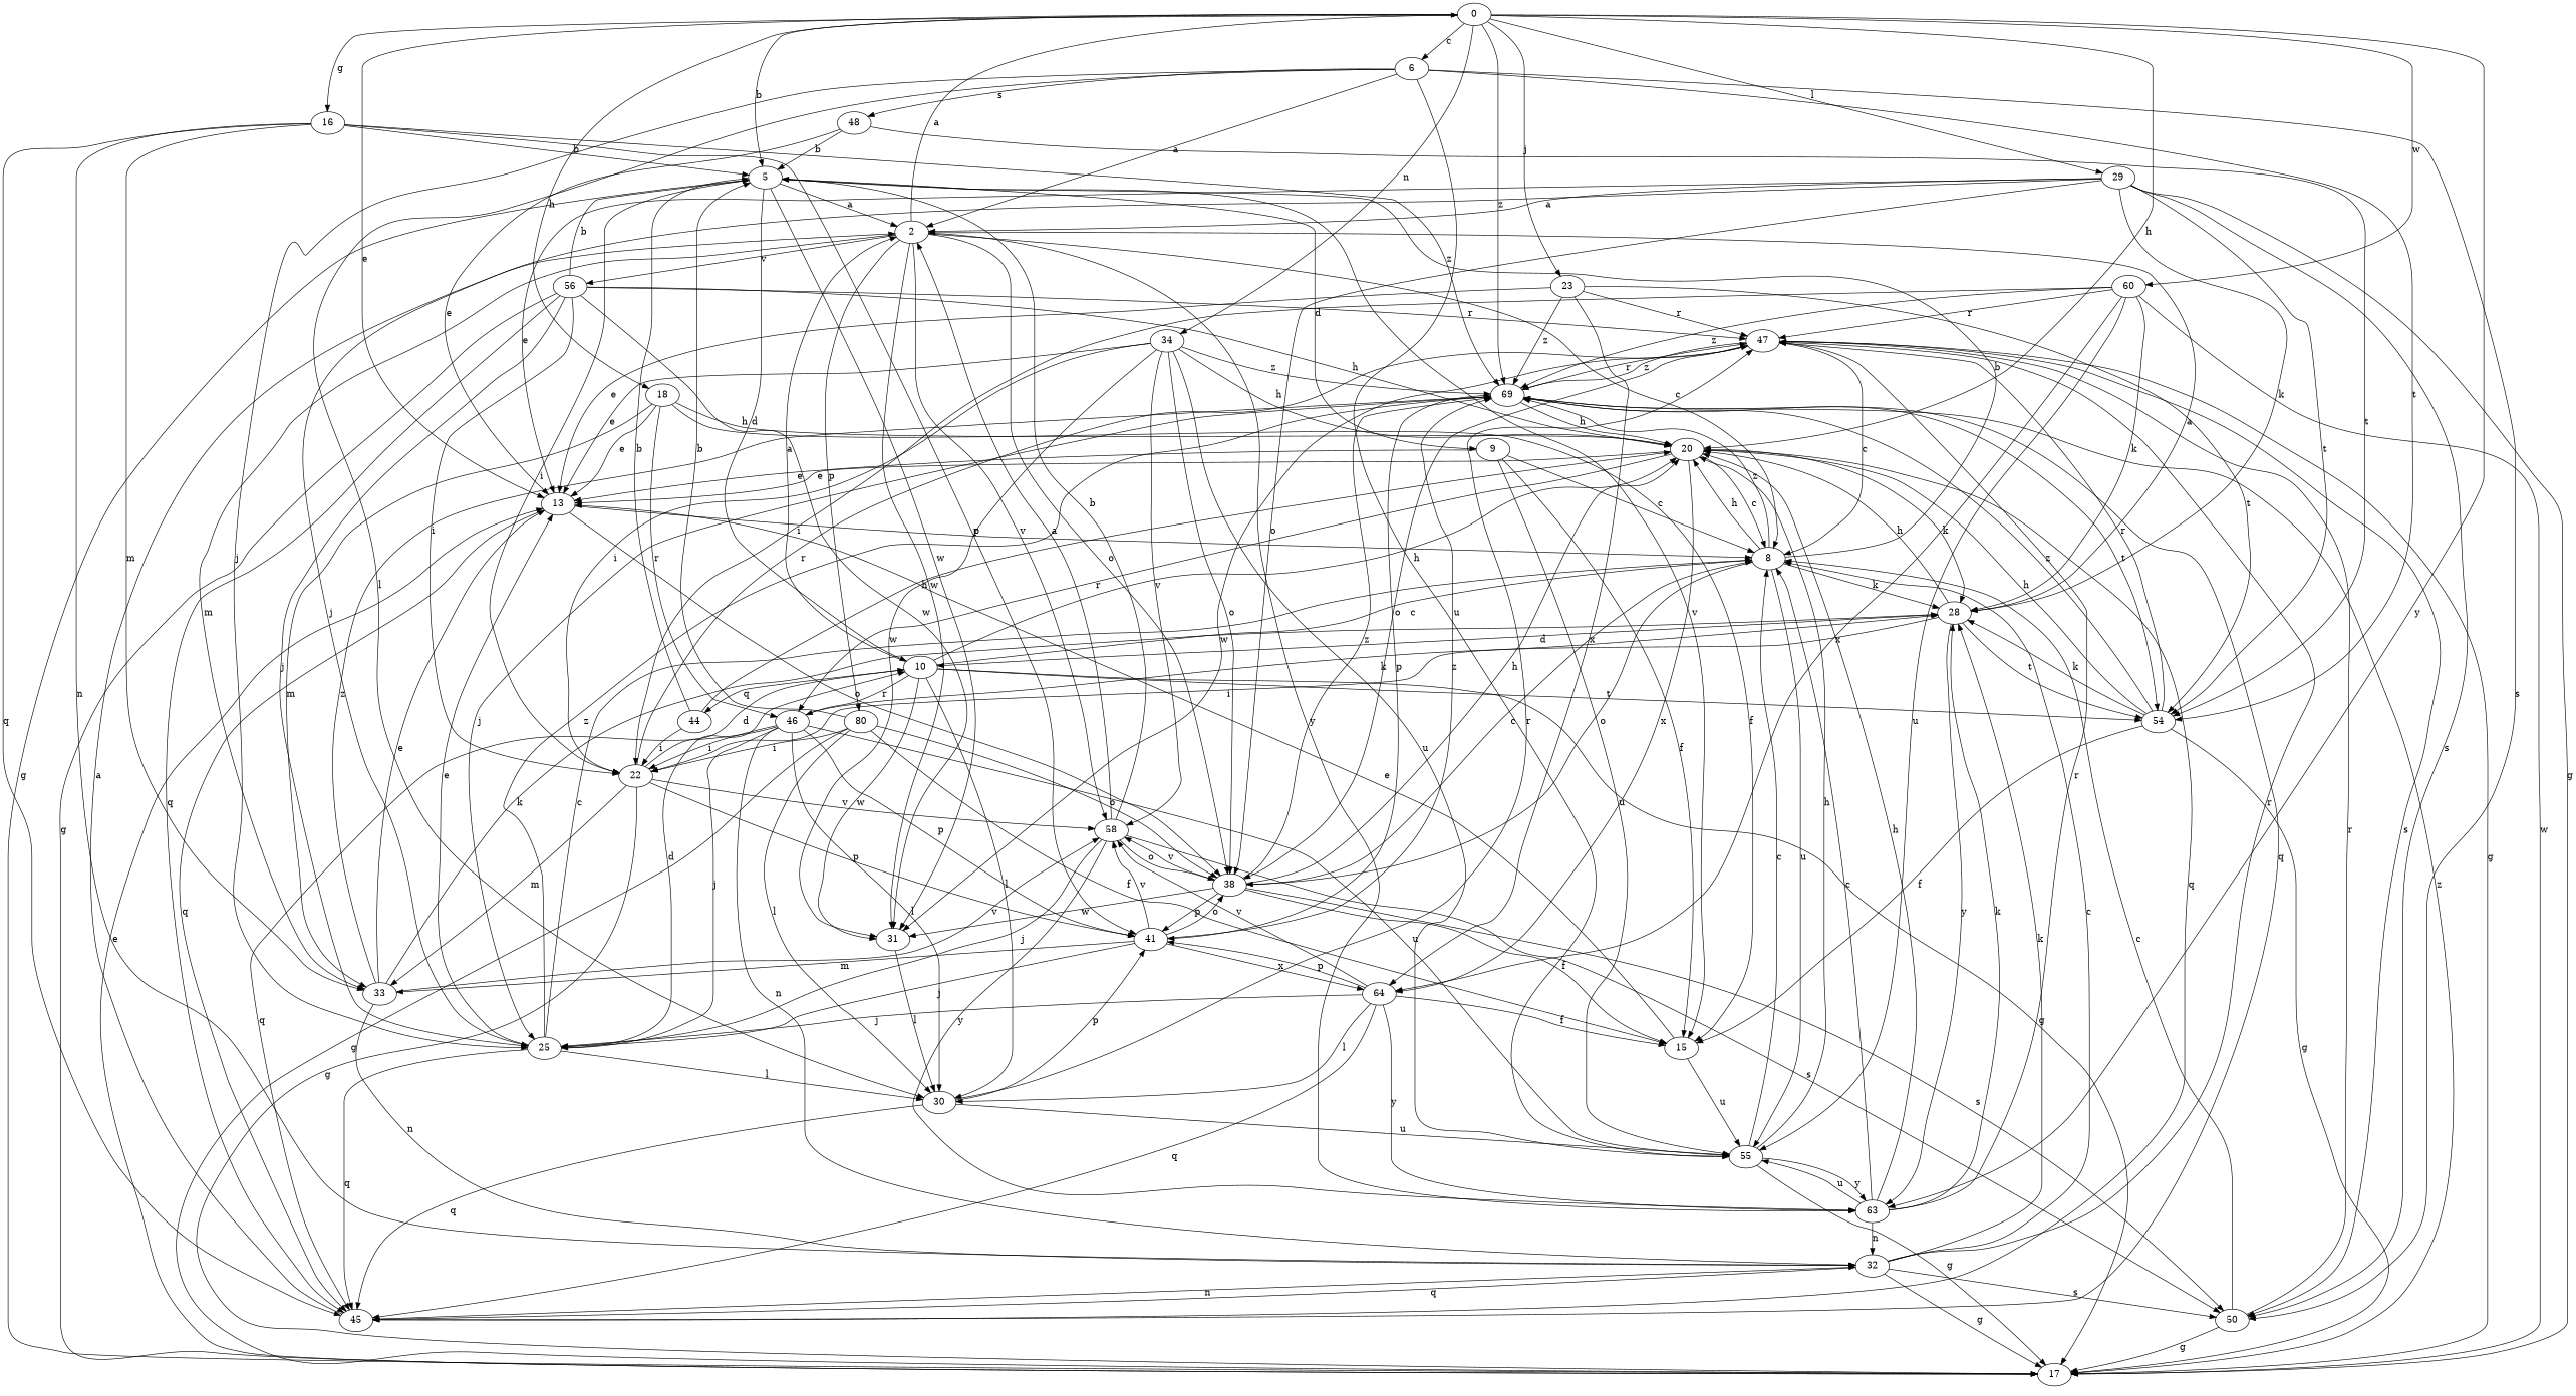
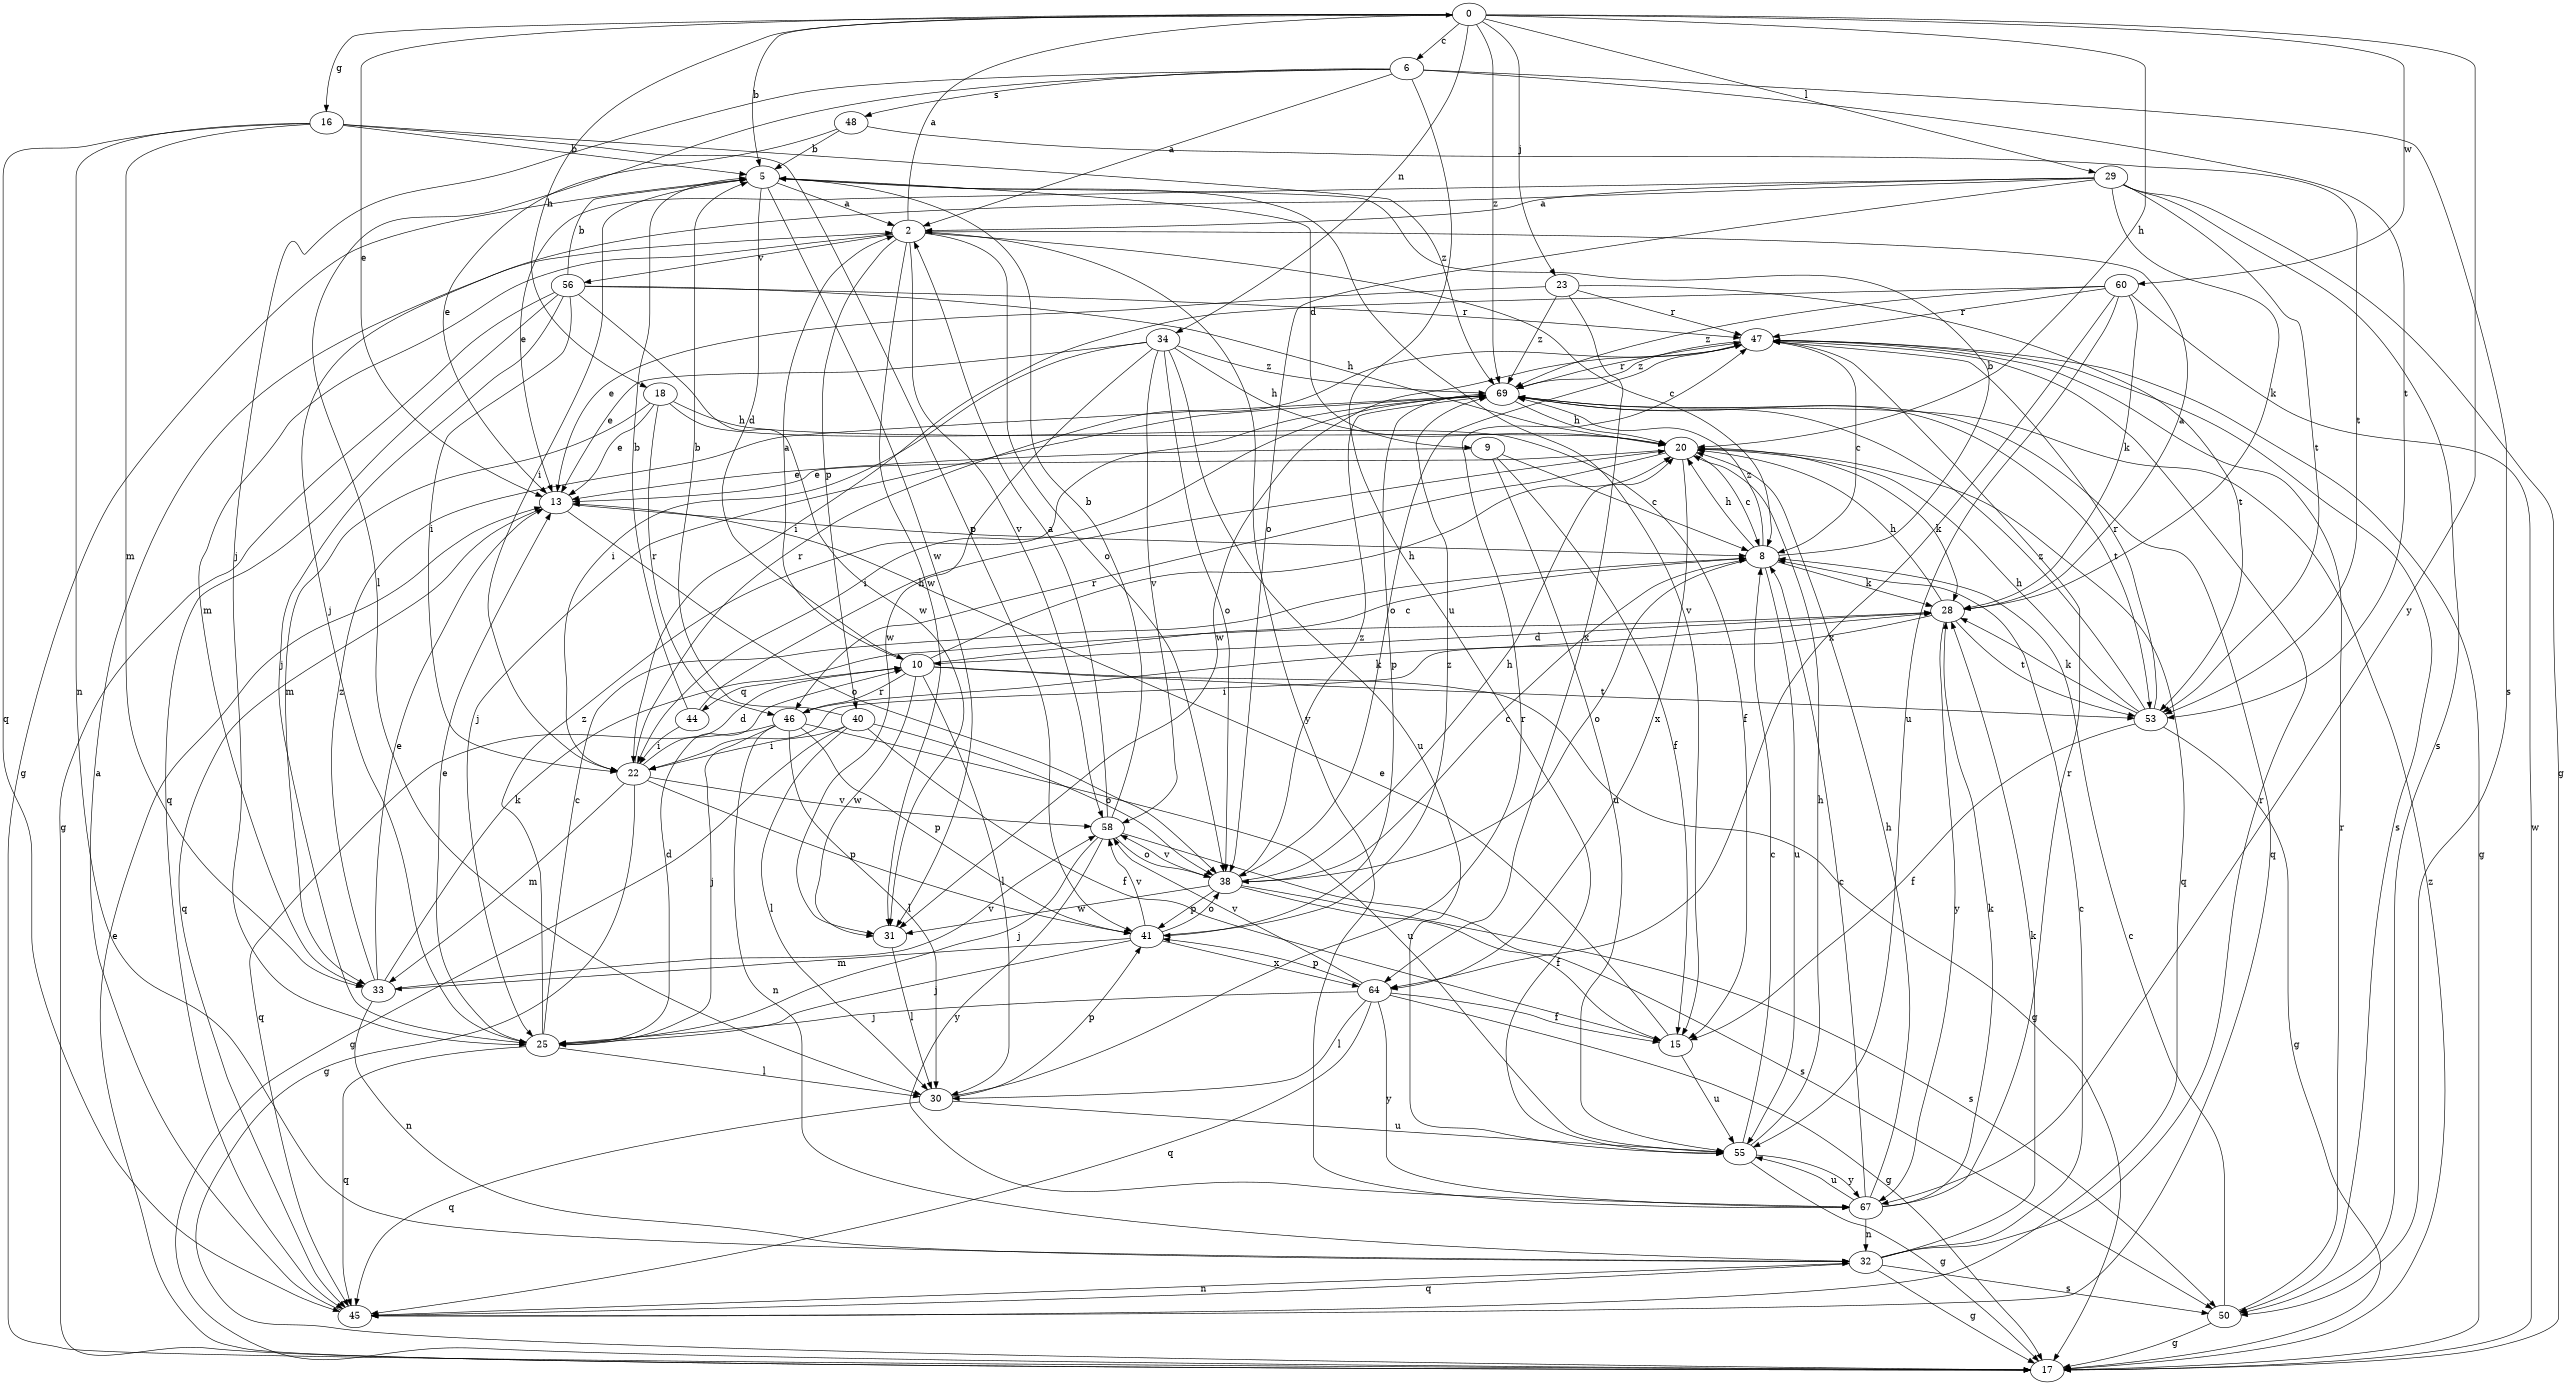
  strict digraph {
    0
    5
    6
    13
    16
    18
    20
    23
    29
    34
    60
-   67 [label=63]
+   67
    69
    2
    n15 [label=31]
    9
    10
    15
    17
    22
    25
    30
    48
    50
-   53 [label=54]
+   53
    55
    8
    38
    45
    33
    n31 [label=32]
    41
    46
    28
    64
    47
    58
-   40 [label=80]
+   40
    56
    44
    0 -> 5 [label=b]
    0 -> 6 [label=c]
    0 -> 13 [label=e]
    0 -> 16 [label=g]
    0 -> 18 [label=h]
    0 -> 20 [label=h]
    0 -> 23 [label=j]
    0 -> 29 [label=l]
    0 -> 34 [label=n]
    0 -> 60 [label=w]
    0 -> 67 [label=y]
    0 -> 69 [label=z]
    5 -> 2 [label=a]
    5 -> n15 [label=w]
    5 -> 9 [label=d]
    5 -> 10 [label=d]
    5 -> 15 [label=v]
    5 -> 17 [label=g]
    5 -> 22 [label=i]
    6 -> 2 [label=a]
    6 -> 25 [label=j]
    6 -> 30 [label=l]
    6 -> 48 [label=s]
    6 -> 50 [label=s]
    6 -> 53 [label=t]
    6 -> 55 [label=u]
    13 -> 8 [label=c]
    13 -> 38 [label=o]
    13 -> 45 [label=q]
    16 -> 5 [label=b]
    16 -> 69 [label=z]
    16 -> 45 [label=q]
    16 -> 33 [label=m]
    16 -> n31 [label=n]
    16 -> 41 [label=p]
    18 -> 13 [label=e]
    18 -> 20 [label=h]
    18 -> 15 [label=f]
    18 -> 33 [label=m]
    18 -> 46 [label=r]
    20 -> 13 [label=e]
    20 -> 8 [label=c]
    20 -> 45 [label=q]
    20 -> 46 [label=r]
    20 -> 28 [label=k]
    20 -> 64 [label=x]
    23 -> 13 [label=e]
    23 -> 69 [label=z]
    23 -> 53 [label=t]
    23 -> 64 [label=x]
    23 -> 47 [label=r]
    29 -> 13 [label=e]
    29 -> 2 [label=a]
    29 -> 17 [label=g]
    29 -> 25 [label=j]
    29 -> 50 [label=s]
    29 -> 53 [label=t]
    29 -> 38 [label=o]
    29 -> 28 [label=k]
    34 -> 13 [label=e]
    34 -> 20 [label=h]
    34 -> 69 [label=z]
    34 -> n15 [label=w]
    34 -> 22 [label=i]
    34 -> 55 [label=u]
    34 -> 38 [label=o]
    34 -> 58 [label=v]
    60 -> 69 [label=z]
    60 -> 17 [label=w]
    60 -> 22 [label=i]
    60 -> 55 [label=u]
    60 -> 28 [label=k]
    60 -> 64 [label=x]
    60 -> 47 [label=r]
    67 -> 20 [label=h]
    67 -> 55 [label=u]
    67 -> 8 [label=c]
    67 -> n31 [label=n]
    67 -> 28 [label=k]
    67 -> 47 [label=r]
    69 -> 20 [label=h]
    69 -> 25 [label=j]
    69 -> 53 [label=t]
    69 -> 45 [label=q]
    69 -> 41 [label=p]
    69 -> 47 [label=r]
    2 -> 0 [label=a]
    2 -> 67 [label=y]
    2 -> n15 [label=w]
    2 -> 8 [label=c]
    2 -> 38 [label=o]
    2 -> 33 [label=m]
    2 -> 58 [label=v]
    2 -> 40 [label=p]
    2 -> 56 [label=v]
    n15 -> 30 [label=l]
    9 -> 13 [label=e]
    9 -> 15 [label=f]
    9 -> 55 [label=u]
    9 -> 8 [label=c]
    10 -> 20 [label=h]
    10 -> 2 [label=a]
    10 -> n15 [label=w]
    10 -> 17 [label=g]
    10 -> 30 [label=l]
    10 -> 53 [label=t]
    10 -> 8 [label=c]
    10 -> 46 [label=r]
    10 -> 44 [label=q]
    15 -> 13 [label=e]
    15 -> 55 [label=u]
    17 -> 13 [label=e]
    17 -> 69 [label=z]
    22 -> 10 [label=d]
    22 -> 17 [label=g]
    22 -> 33 [label=m]
    22 -> 41 [label=p]
    22 -> 47 [label=r]
    22 -> 58 [label=v]
    25 -> 13 [label=e]
    25 -> 69 [label=z]
    25 -> 10 [label=d]
    25 -> 30 [label=l]
    25 -> 8 [label=c]
    25 -> 45 [label=q]
    30 -> 55 [label=u]
    30 -> 45 [label=q]
    30 -> 41 [label=p]
    30 -> 47 [label=r]
    48 -> 5 [label=b]
    48 -> 13 [label=e]
    48 -> 53 [label=t]
    50 -> 17 [label=g]
    50 -> 8 [label=c]
    50 -> 47 [label=r]
    53 -> 20 [label=h]
    53 -> 69 [label=z]
    53 -> 15 [label=f]
    53 -> 17 [label=g]
    53 -> 28 [label=k]
    53 -> 47 [label=r]
    55 -> 20 [label=h]
    55 -> 67 [label=y]
    55 -> 17 [label=g]
    55 -> 8 [label=c]
    8 -> 5 [label=b]
    8 -> 20 [label=h]
    8 -> 69 [label=z]
    8 -> 55 [label=u]
    8 -> 38 [label=o]
    8 -> 28 [label=k]
    38 -> 20 [label=h]
    38 -> 69 [label=z]
    38 -> n15 [label=w]
    38 -> 15 [label=f]
    38 -> 50 [label=s]
    38 -> 8 [label=c]
    38 -> 41 [label=p]
    38 -> 58 [label=v]
    45 -> 2 [label=a]
    45 -> n31 [label=n]
    33 -> 13 [label=e]
    33 -> 69 [label=z]
    33 -> n31 [label=n]
    33 -> 28 [label=k]
    33 -> 58 [label=v]
    n31 -> 17 [label=g]
    n31 -> 50 [label=s]
    n31 -> 8 [label=c]
    n31 -> 45 [label=q]
    n31 -> 28 [label=k]
    n31 -> 47 [label=r]
    41 -> 69 [label=z]
    41 -> 25 [label=j]
    41 -> 38 [label=o]
    41 -> 33 [label=m]
    41 -> 64 [label=x]
    41 -> 58 [label=v]
-   46 -> 22 [label=i]
+   69 -> 22 [label=i]
    46 -> 25 [label=j]
    46 -> 30 [label=l]
    46 -> 55 [label=u]
    46 -> 45 [label=q]
    46 -> n31 [label=n]
    46 -> 41 [label=p]
    46 -> 28 [label=k]
    28 -> 20 [label=h]
    28 -> 67 [label=y]
    28 -> 2 [label=a]
    28 -> 10 [label=d]
    28 -> 22 [label=i]
    28 -> 53 [label=t]
    64 -> 67 [label=y]
    64 -> 15 [label=f]
+   64 -> 17 [label=g]
    64 -> 25 [label=j]
    64 -> 30 [label=l]
    64 -> 45 [label=q]
    64 -> 41 [label=p]
    64 -> 58 [label=v]
    47 -> 69 [label=z]
    47 -> n15 [label=w]
    47 -> 17 [label=g]
    47 -> 50 [label=s]
    47 -> 8 [label=c]
    47 -> 38 [label=o]
    58 -> 5 [label=b]
    58 -> 67 [label=y]
    58 -> 2 [label=a]
    58 -> 25 [label=j]
    58 -> 50 [label=s]
    58 -> 38 [label=o]
    40 -> 5 [label=b]
    40 -> 15 [label=f]
    40 -> 17 [label=g]
    40 -> 22 [label=i]
    40 -> 30 [label=l]
    40 -> 38 [label=o]
    56 -> 5 [label=b]
    56 -> 20 [label=h]
    56 -> n15 [label=w]
    56 -> 17 [label=g]
    56 -> 22 [label=i]
    56 -> 25 [label=j]
    56 -> 45 [label=q]
    56 -> 47 [label=r]
    44 -> 5 [label=b]
    44 -> 20 [label=h]
    44 -> 22 [label=i]
  }
